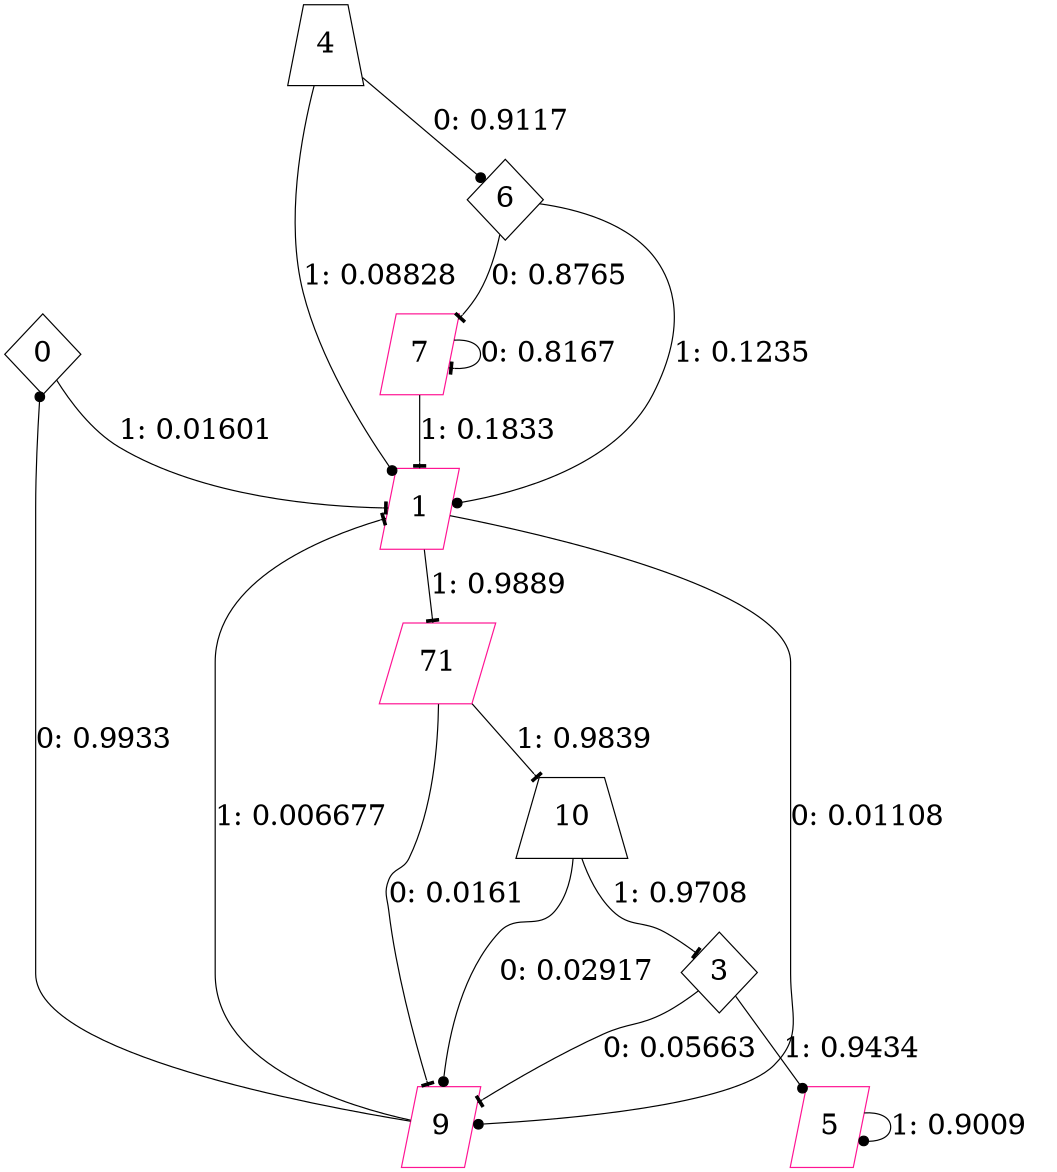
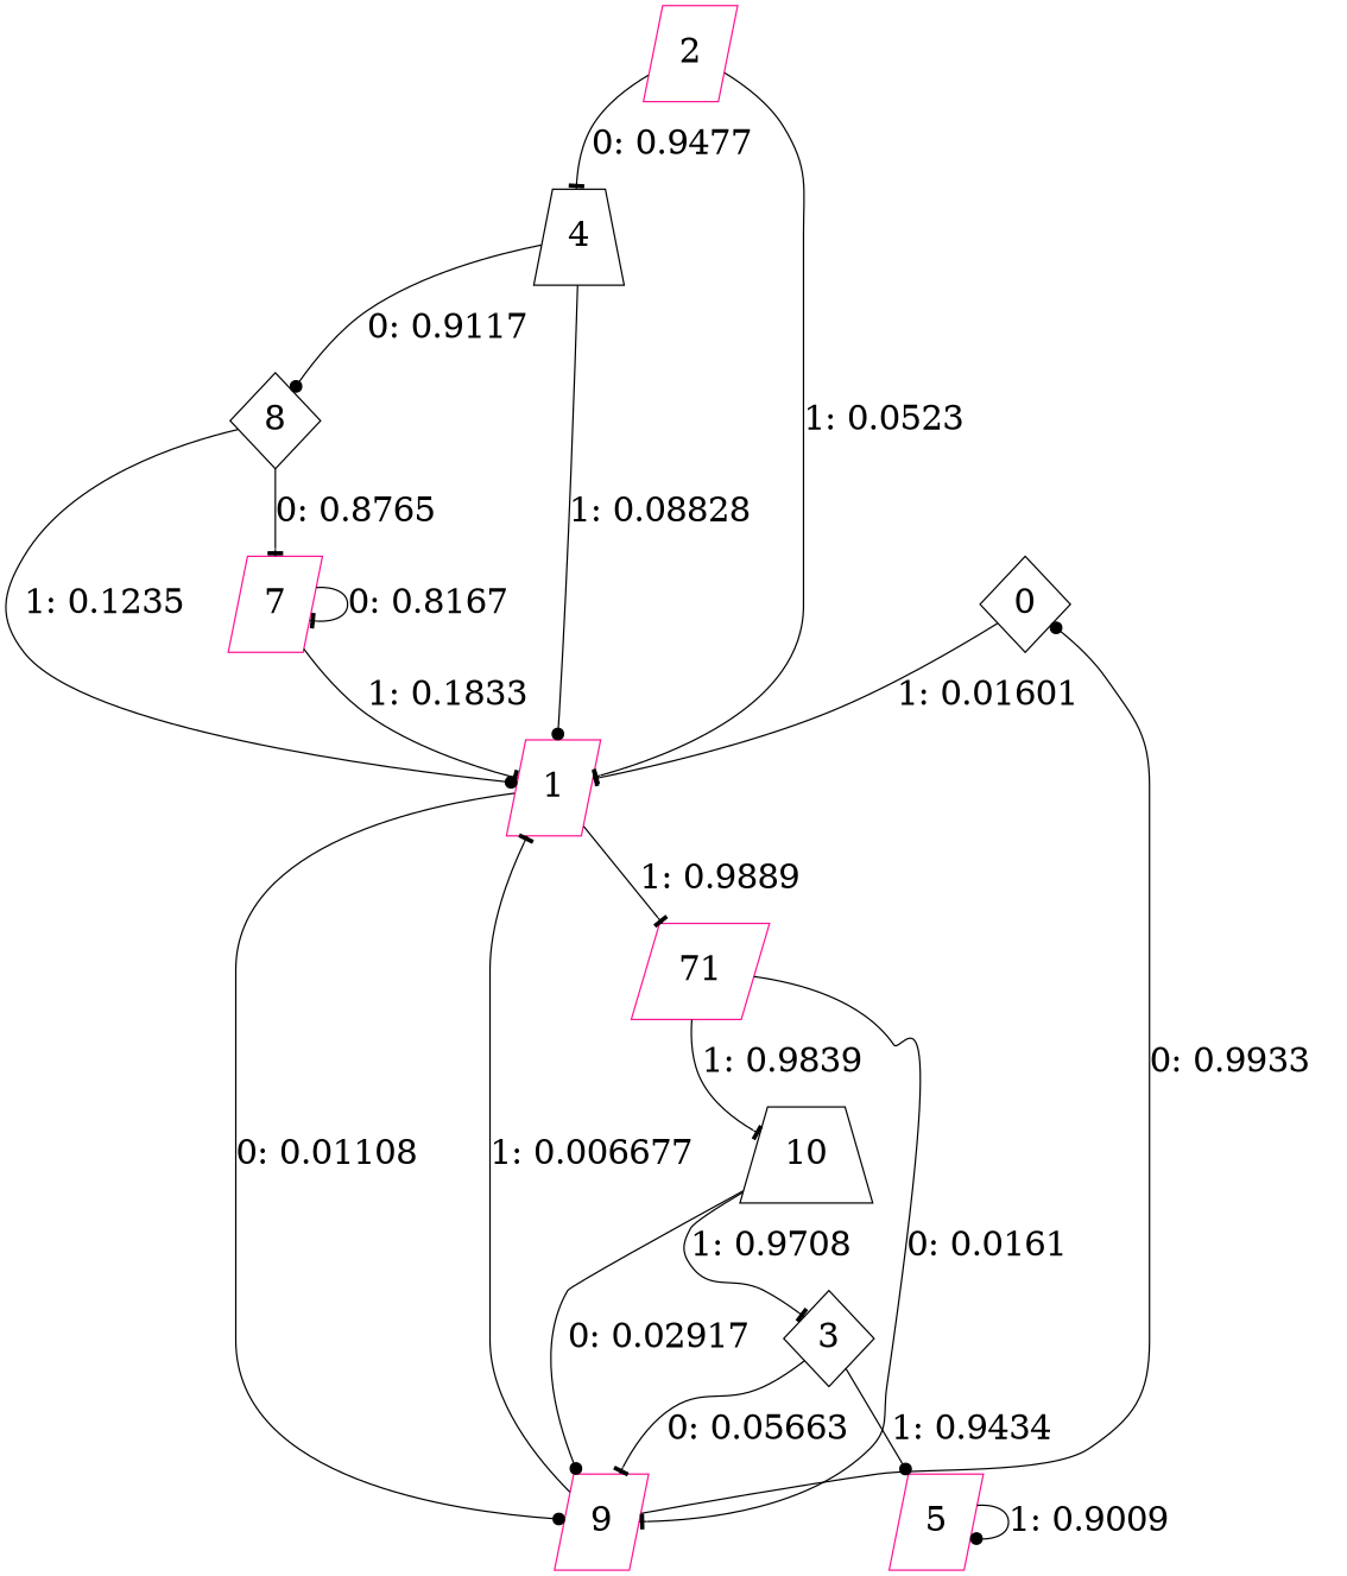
  digraph {
    node [color=deeppink fontsize=24 shape=parallelogram]
    edge [arrowhead=tee fontsize=24]
    0 [color=black shape=diamond]
    1
    9
    n4 [label=71]
+   2
    4 [color=black shape=trapezium]
    10 [color=black shape=trapezium]
    3 [color=black shape=diamond]
-   6 [color=black shape=diamond]
+   6 [color=black shape=diamond label=8]
    7
    5
    0 -> 1 [label="1: 0.01601  "]
    1 -> 9 [arrowhead=dot label="0: 0.01108  "]
    1 -> n4 [label="1: 0.9889   "]
    9 -> 0 [arrowhead=dot label="0: 0.9933   "]
    9 -> 1 [label="1: 0.006677  "]
    n4 -> 9 [label="0: 0.0161   "]
    n4 -> 10 [label="1: 0.9839   "]
+   2 -> 1 [label="1: 0.0523   "]
+   2 -> 4 [label="0: 0.9477   "]
    4 -> 1 [arrowhead=dot label="1: 0.08828  "]
    4 -> 6 [arrowhead=dot label="0: 0.9117   "]
    10 -> 9 [arrowhead=dot label="0: 0.02917  "]
    10 -> 3 [label="1: 0.9708   "]
    3 -> 9 [label="0: 0.05663  "]
    3 -> 5 [arrowhead=dot label="1: 0.9434   "]
    6 -> 1 [arrowhead=dot label="1: 0.1235   "]
    6 -> 7 [label="0: 0.8765   "]
    7 -> 1 [label="1: 0.1833   "]
    7 -> 7 [label="0: 0.8167   "]
    5 -> 5 [arrowhead=dot label="1: 0.9009   "]
  }
